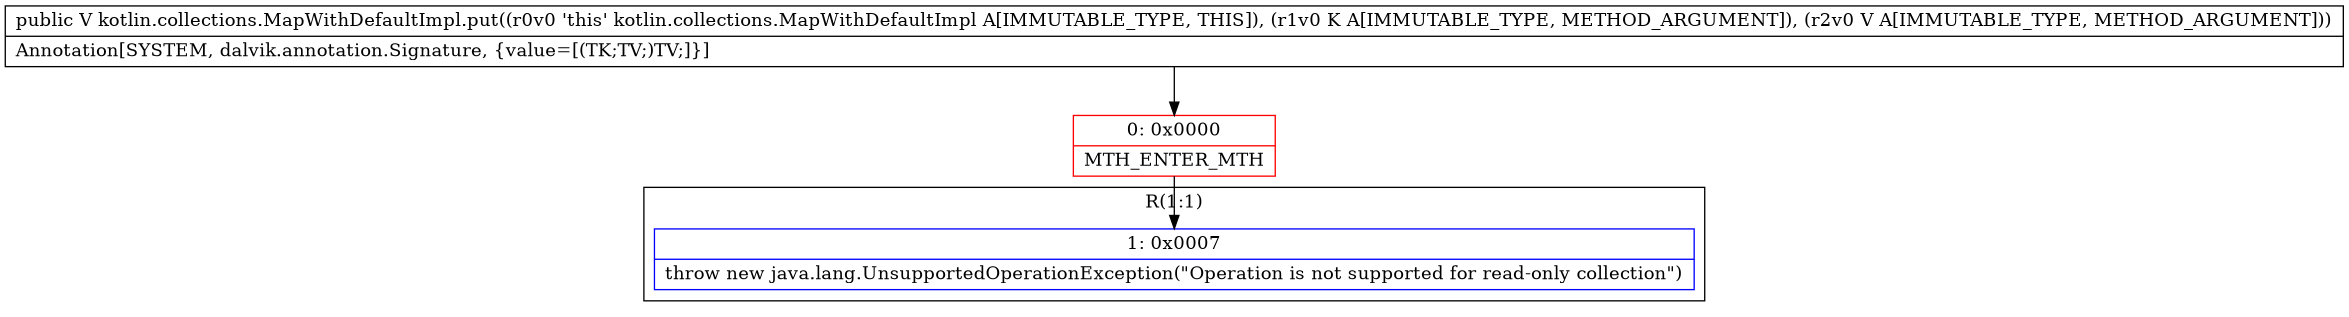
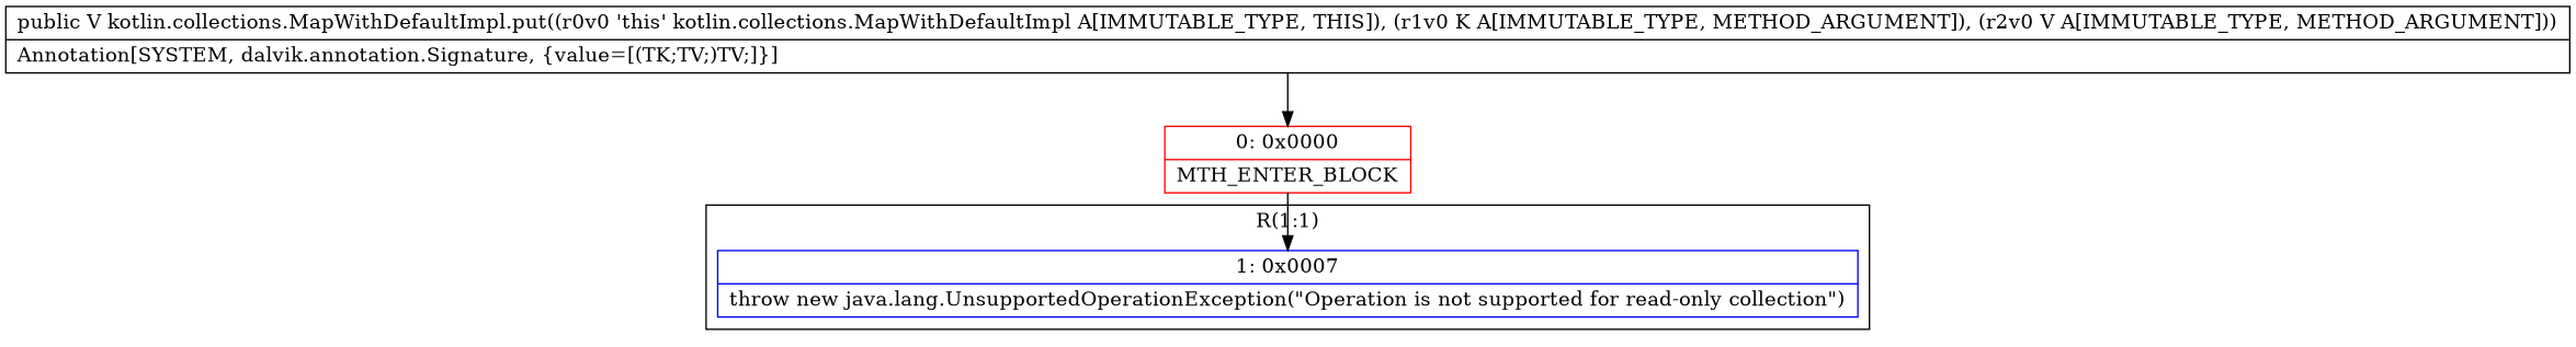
  digraph {
    node [shape=record]
    n1 [color=blue label="{1\:\ 0x0007|throw new java.lang.UnsupportedOperationException(\"Operation is not supported for read\-only collection\")\l}"]
-   n2 [color=red label="{0\:\ 0x0000|MTH_ENTER_MTH\l}"]
+   n2 [color=red label="{0\:\ 0x0000|MTH_ENTER_BLOCK\l}"]
    n3 [label="{public V kotlin.collections.MapWithDefaultImpl.put((r0v0 'this' kotlin.collections.MapWithDefaultImpl A[IMMUTABLE_TYPE, THIS]), (r1v0 K A[IMMUTABLE_TYPE, METHOD_ARGUMENT]), (r2v0 V A[IMMUTABLE_TYPE, METHOD_ARGUMENT]))  | Annotation[SYSTEM, dalvik.annotation.Signature, \{value=[(TK;TV;)TV;]\}]\l}"]
    subgraph cluster_1 {
      label="R(1:1)"
      n1
    }
    n2 -> n1
    n3 -> n2
  }
